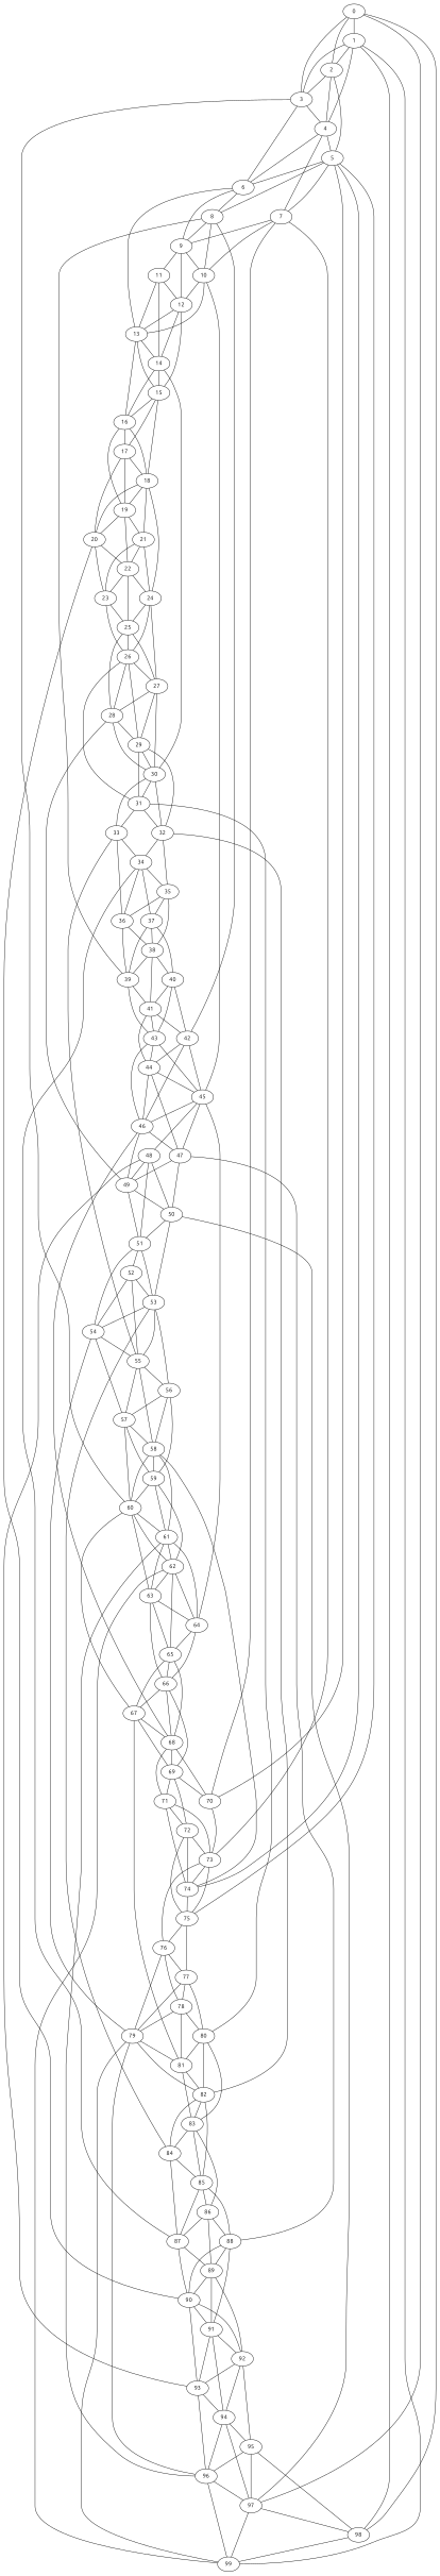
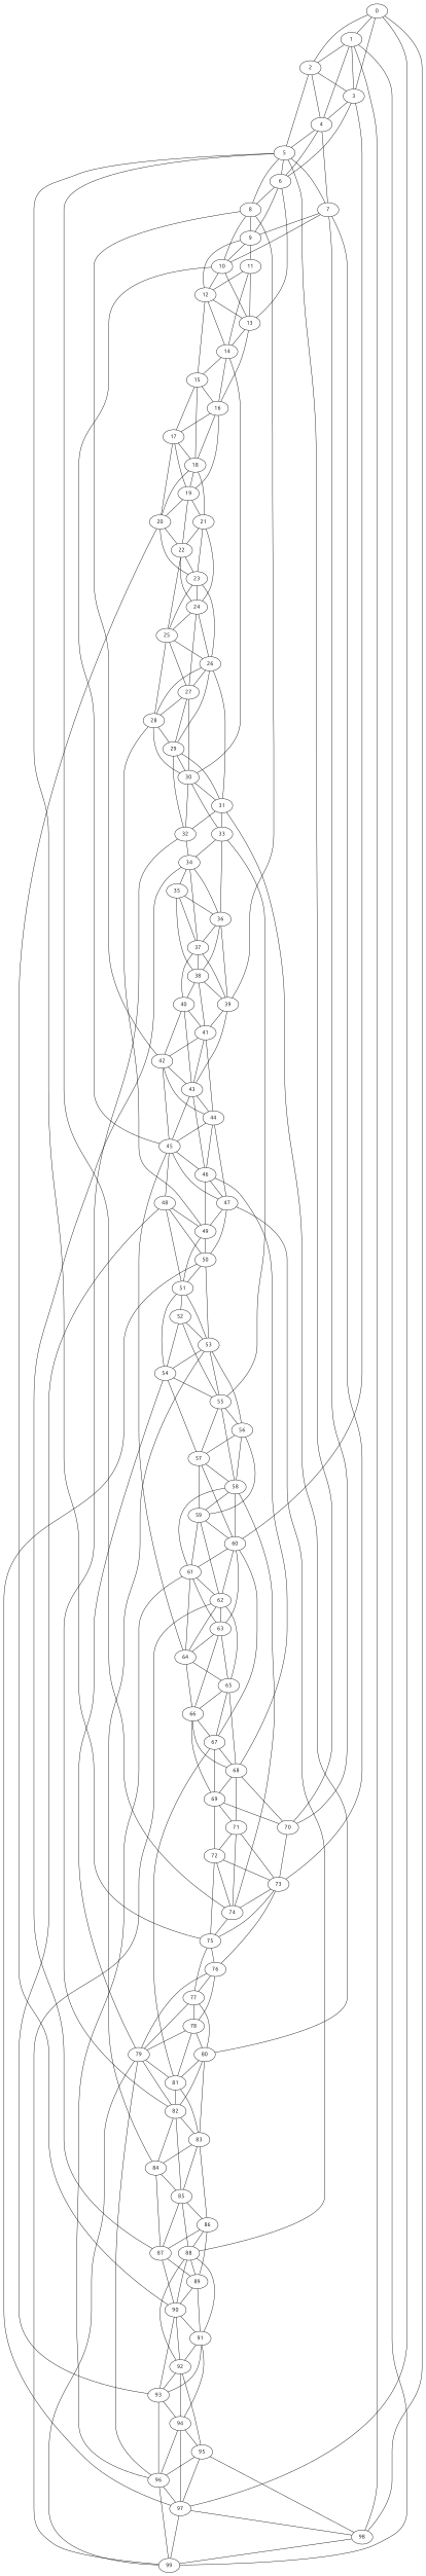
  strict graph {
    fontname=Ubuntu
    node [fontname=Ubuntu]
    edge [fontname=Ubuntu is_available=True prob=1.0]
    0
    1
    2
    3
    97
    98
    4
    99
    5
    6
    60
    7
    8
    70
    74
    75
    9
    13
    61
    62
    63
    67
    10
    73
    39
    42
    76
    77
    11
    12
    14
    15
    16
    45
    41
    43
    44
    46
    47
    48
    64
    30
    17
    18
    19
    31
    32
    33
    20
    21
    22
    23
    90
    24
    25
    26
    93
    91
    92
    27
    28
    29
    49
    80
    50
    51
    34
    35
    82
    36
    55
    81
    83
    37
    87
    38
    84
    85
    56
    57
    58
    40
    89
    68
    88
    65
    66
    69
    71
    53
    52
    54
    96
    94
    79
    59
    72
    78
    86
    95
    0 -- 1 [prob=0.0774251077008]
    0 -- 2 [prob=0.649557548522]
    0 -- 3 [prob=0.95706930437]
    0 -- 97
    0 -- 98
    1 -- 2 [prob=0.153352451156]
    1 -- 3 [prob=0.531623717309]
    1 -- 98 [prob=0.0720252519847]
    1 -- 4
    1 -- 99
    2 -- 3 [prob=0.689913777003]
    2 -- 4
    2 -- 5 [prob=0.688500412325]
    3 -- 4
    3 -- 6
    3 -- 60
    97 -- 98
    97 -- 99 [prob=0.167945327527]
    98 -- 99 [prob=0.111870008306]
    4 -- 5 [prob=0.6746578277]
    4 -- 6 [prob=0.533990052658]
    4 -- 7 [prob=0.688776139295]
    5 -- 6
    5 -- 7 [prob=0.40229973261]
    5 -- 8
    5 -- 70 [prob=0.827256439461]
    5 -- 74 [prob=0.101321527844]
    5 -- 75 [prob=0.28536331623]
    6 -- 8 [prob=0.887254755173]
    6 -- 9 [prob=0.662420943432]
    6 -- 13 [prob=0.0955378491907]
    60 -- 61 [prob=0.956832982316]
    60 -- 62
    60 -- 63 [prob=0.867203922935]
    60 -- 67
    7 -- 70 [prob=0.1414514573]
    7 -- 9 [prob=0.582280988673]
    7 -- 10
    7 -- 73 [prob=0.541322024716]
    8 -- 9
    8 -- 10
    8 -- 39 [prob=0.465146018625]
    8 -- 42 [prob=0.854944828706]
    70 -- 73 [prob=0.924403873325]
    74 -- 75 [prob=0.650587587119]
    75 -- 76 [prob=0.0237561604282]
    75 -- 77 [prob=0.695632712263]
    9 -- 10 [prob=0.0551096529996]
    9 -- 11 [prob=0.0564325670575]
    9 -- 12 [prob=0.962065983515]
    13 -- 14
-   13 -- 15 [prob=0.271282637953]
    13 -- 16 [prob=0.422144910227]
    61 -- 62 [prob=0.429806127798]
    61 -- 63 [prob=0.24808897849]
    61 -- 64 [prob=0.911914365298]
    61 -- 96
    62 -- 99
    62 -- 63 [prob=0.454482415661]
    62 -- 64 [prob=0.192598953115]
    62 -- 65 [prob=0.272624705358]
    63 -- 64 [prob=0.4344712684]
    63 -- 65 [prob=0.893272213293]
    63 -- 66 [prob=0.58060098228]
    67 -- 81 [prob=0.498164498796]
    67 -- 68 [prob=0.894154304217]
    67 -- 69 [prob=0.19927675708]
    10 -- 13 [prob=0.669875072505]
    10 -- 12 [prob=0.523845011309]
    10 -- 45
    73 -- 74 [prob=0.550662140957]
    73 -- 75
    73 -- 76
    39 -- 41 [prob=0.254444838335]
    39 -- 43 [prob=0.770400533034]
    42 -- 45 [prob=0.460838939228]
-   42 -- 46 [prob=0.742225234805]
+   42 -- 43 [prob=0.742225234805]
    42 -- 44 [prob=0.998514555912]
    76 -- 77
    76 -- 79 [prob=0.27960930337]
    76 -- 78
    77 -- 80 [prob=0.765986746842]
    77 -- 79
    77 -- 78 [prob=0.623397279989]
    11 -- 13
    11 -- 12
    11 -- 14 [prob=0.550569547566]
    12 -- 13
    12 -- 14 [prob=0.487557889648]
    12 -- 15 [prob=0.842158007992]
    14 -- 15 [prob=0.787467661765]
    14 -- 16 [prob=0.469582505943]
    14 -- 30
    15 -- 16 [prob=0.057933003844]
    15 -- 17
    15 -- 18 [prob=0.830358909306]
    16 -- 17
    16 -- 18 [prob=0.28708207793]
    16 -- 19 [prob=0.730130042081]
    45 -- 46
    45 -- 47
    45 -- 48
    45 -- 64 [prob=0.48048853769]
    41 -- 42 [prob=0.394251262719]
    41 -- 43 [prob=0.00482276463176]
    41 -- 44 [prob=0.950976638774]
    43 -- 45 [prob=0.420719377236]
    43 -- 44 [prob=0.801836083834]
    43 -- 46 [prob=0.391570745383]
    44 -- 45
    44 -- 46
    44 -- 47
    46 -- 47 [prob=0.810557607268]
    46 -- 49 [prob=0.588751582761]
    46 -- 68 [prob=0.868309813179]
    47 -- 49 [prob=0.777628212408]
    47 -- 50 [prob=0.462893625089]
    47 -- 88 [prob=0.98352952281]
    48 -- 93 [prob=0.873556196529]
    48 -- 49 [prob=0.169224792245]
    48 -- 50 [prob=0.331815516912]
    48 -- 51
    64 -- 65 [prob=0.623942265874]
    64 -- 66 [prob=0.617772598776]
    30 -- 31
    30 -- 32 [prob=0.838818374193]
    30 -- 33 [prob=0.802458990321]
    17 -- 18 [prob=0.231744606401]
    17 -- 19 [prob=0.279637796322]
    17 -- 20 [prob=0.456260722393]
    18 -- 19 [prob=0.854939650704]
    18 -- 20
    18 -- 21 [prob=0.520597410743]
    19 -- 20 [prob=0.577472864907]
    19 -- 21 [prob=0.617682485716]
    19 -- 22 [prob=0.433932104195]
    31 -- 32
    31 -- 33
    31 -- 80
    32 -- 34 [prob=0.0609889121313]
-   32 -- 35 [prob=0.842158236821]
    32 -- 82 [prob=0.759050883218]
    33 -- 34 [prob=0.0476355352932]
    33 -- 36 [prob=0.48698449464]
    33 -- 55 [prob=0.650824255613]
    20 -- 22 [prob=0.278231854695]
    20 -- 23 [prob=0.722512360546]
    20 -- 90 [prob=0.899977996174]
    21 -- 22 [prob=0.685976143393]
    21 -- 23
    21 -- 24 [prob=0.68827274489]
    22 -- 23
    22 -- 24 [prob=0.0232918093581]
    22 -- 25 [prob=0.162605369494]
-   18 -- 24 [prob=0.827754254145]
+   23 -- 24 [prob=0.827754254145]
    23 -- 25 [prob=0.942452775695]
    23 -- 26
    90 -- 93
    90 -- 91
    90 -- 92
    24 -- 25 [prob=0.0409529240101]
    24 -- 26
    24 -- 27
    25 -- 26 [prob=0.105379492881]
    25 -- 27 [prob=0.60234049537]
    25 -- 28 [prob=0.323543701257]
    26 -- 31 [prob=0.746074020314]
    26 -- 27 [prob=0.291268383004]
    26 -- 28 [prob=0.737526788303]
    26 -- 29
    93 -- 96 [prob=0.0431291577154]
    93 -- 94
    91 -- 93 [prob=0.712020492476]
    91 -- 92 [prob=0.490963211282]
    91 -- 94 [prob=0.378206543829]
    92 -- 93 [prob=0.393432325398]
    92 -- 94 [prob=0.358012498506]
    92 -- 95 [prob=0.222510512728]
    27 -- 30 [prob=0.922425535909]
    27 -- 28 [prob=0.566196837744]
    27 -- 29 [prob=0.736568479697]
    28 -- 30
    28 -- 29 [prob=0.368541090042]
    28 -- 49 [prob=0.493333447991]
    29 -- 30 [prob=0.0227318029517]
    29 -- 31 [prob=0.791161959137]
    29 -- 32
    49 -- 50
    49 -- 51 [prob=0.576100449563]
    80 -- 82 [prob=0.517234794746]
    80 -- 81 [prob=0.851588121849]
    80 -- 83 [prob=0.0998499127325]
    50 -- 97
    50 -- 51 [prob=0.790836441759]
    50 -- 53 [prob=0.268837681908]
    51 -- 53
    51 -- 52 [prob=0.717293597042]
    51 -- 54
    34 -- 35
    34 -- 36 [prob=0.365132323547]
    34 -- 37 [prob=0.267360394112]
    34 -- 87 [prob=0.967308303007]
    35 -- 36 [prob=0.790932745035]
    35 -- 37
    35 -- 38 [prob=0.53013983317]
    82 -- 83 [prob=0.368900923478]
    82 -- 84
    82 -- 85 [prob=0.921114331779]
    36 -- 39 [prob=0.790425147307]
+   36 -- 37 [prob=0.678464158371]
    36 -- 38
    55 -- 56 [prob=0.0690950430729]
    55 -- 57
    55 -- 58 [prob=0.957653654072]
    81 -- 82 [prob=0.218737003739]
    81 -- 83
    83 -- 84 [prob=0.124405887213]
    83 -- 85
    83 -- 86 [prob=0.535203072487]
    37 -- 39
    37 -- 38
    37 -- 40 [prob=0.768805829825]
    87 -- 90
    87 -- 89
    38 -- 39 [prob=0.798673497102]
    38 -- 41 [prob=0.938994067158]
    38 -- 40 [prob=0.0827378480129]
    84 -- 87 [prob=0.958618589259]
    84 -- 85
    85 -- 87 [prob=0.965930199498]
    85 -- 88 [prob=0.0859926408242]
    85 -- 86
    56 -- 57
    56 -- 58 [prob=0.913879521476]
    56 -- 59 [prob=0.745678909899]
    57 -- 60 [prob=0.934139515795]
    57 -- 58 [prob=0.815756072387]
    57 -- 59
    58 -- 60 [prob=0.637869090088]
    58 -- 74 [prob=0.877093277612]
    58 -- 61 [prob=0.190892852935]
    58 -- 59
    40 -- 42 [prob=0.564833263474]
    40 -- 41 [prob=0.139808379846]
    40 -- 43 [prob=0.173744774392]
    89 -- 90
    89 -- 91 [prob=0.386172410238]
-   89 -- 92 [prob=0.455830862617]
+   88 -- 92 [prob=0.455830862617]
    68 -- 70 [prob=0.356467034512]
    68 -- 69 [prob=0.525801109415]
    68 -- 71
    88 -- 90 [prob=0.523074840209]
    88 -- 91 [prob=0.151137640541]
    88 -- 89 [prob=0.189487977359]
    65 -- 67 [prob=0.408844066933]
    65 -- 68 [prob=0.845012630208]
    65 -- 66 [prob=0.846086908697]
    66 -- 67 [prob=0.91130951024]
    66 -- 68
    66 -- 69 [prob=0.953080561405]
    69 -- 70
    69 -- 71 [prob=0.249418463663]
    69 -- 72
    71 -- 74 [prob=0.380472227564]
    71 -- 73
    71 -- 72 [prob=0.0730067342401]
    53 -- 55 [prob=0.728968966248]
    53 -- 84 [prob=0.127952204735]
    53 -- 56 [prob=0.87135078088]
    53 -- 54
    52 -- 55 [prob=0.518828149062]
    52 -- 53
    52 -- 54 [prob=0.0223958894127]
    54 -- 55 [prob=0.218963348152]
    54 -- 57 [prob=0.138411239202]
    54 -- 79 [prob=0.621216090968]
    96 -- 97 [prob=0.0981937493398]
    96 -- 99 [prob=0.105256996721]
    94 -- 97 [prob=0.699990878518]
    94 -- 96 [prob=0.546883949765]
    94 -- 95 [prob=0.780167833526]
    79 -- 99 [prob=0.107648622485]
    79 -- 82
    79 -- 81 [prob=0.0857085730723]
    79 -- 96 [prob=0.440735295672]
    59 -- 60 [prob=0.306710638678]
    59 -- 61
    59 -- 62 [prob=0.00394579460605]
    72 -- 74 [prob=0.483820292023]
    72 -- 75 [prob=0.0180530415289]
    72 -- 73
    78 -- 80
    78 -- 81 [prob=0.624378360791]
    78 -- 79 [prob=0.2112367252]
    86 -- 87 [prob=0.551201157837]
    86 -- 89 [prob=0.962865533555]
    86 -- 88 [prob=0.606219789327]
    95 -- 97
    95 -- 98 [prob=0.999095689477]
    95 -- 96 [prob=0.943081483658]
  }
